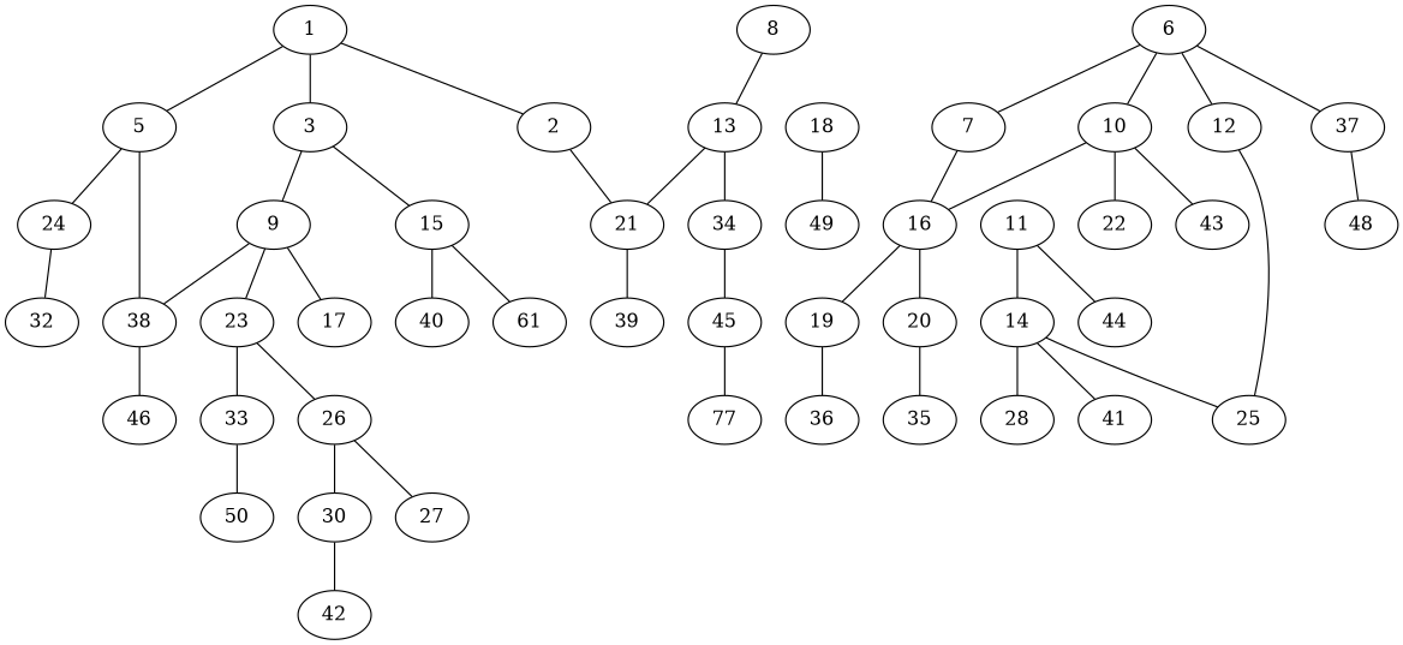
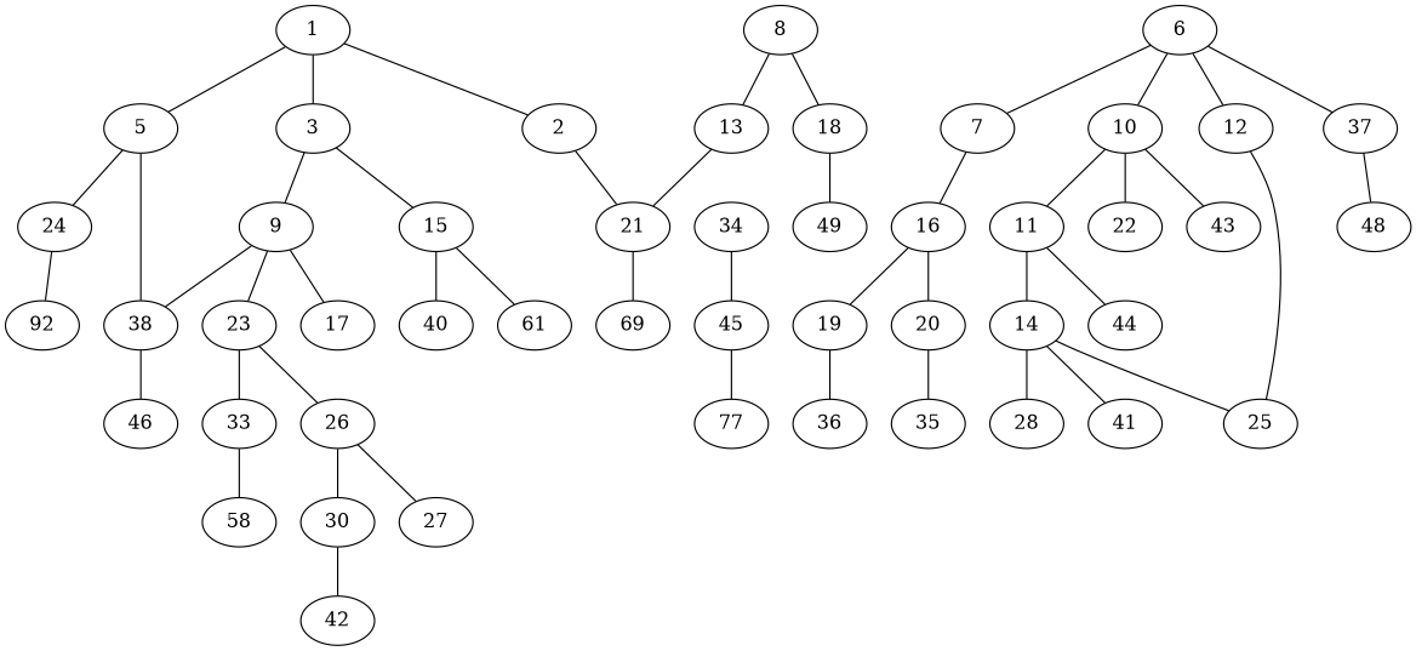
  graph {
    1
    2
    3
    5
    21
    9
    15
    24
    38
    8
    13
    18
-   39
+   39 [label=69]
    17
    23
    n16 [label=61]
    40
    33
-   50
+   50 [label=58]
    6
    7
    10
    12
    37
-   32
+   32 [label=92]
    46
    34
    49
    26
    16
    11
    22
    43
    25
    48
    19
    20
    14
    44
    36
    35
    45
    27
    30
    28
    41
    n47 [label=77]
    42
    1 -- 2
    1 -- 3
    1 -- 5
    2 -- 21
    3 -- 9
    3 -- 15
    5 -- 24
    5 -- 38
    21 -- 39
    9 -- 38
    9 -- 17
    9 -- 23
    15 -- n16
    15 -- 40
    24 -- 32
    38 -- 46
    8 -- 13
+   8 -- 18
    13 -- 21
-   13 -- 34
    18 -- 49
    23 -- 33
    23 -- 26
    33 -- 50
    6 -- 7
    6 -- 10
    6 -- 12
    6 -- 37
    7 -- 16
-   10 -- 16
+   10 -- 11
    10 -- 22
    10 -- 43
    12 -- 25
    37 -- 48
    34 -- 45
    26 -- 27
    26 -- 30
    16 -- 19
    16 -- 20
    11 -- 14
    11 -- 44
    19 -- 36
    20 -- 35
    14 -- 25
    14 -- 28
    14 -- 41
    45 -- n47
    30 -- 42
  }
